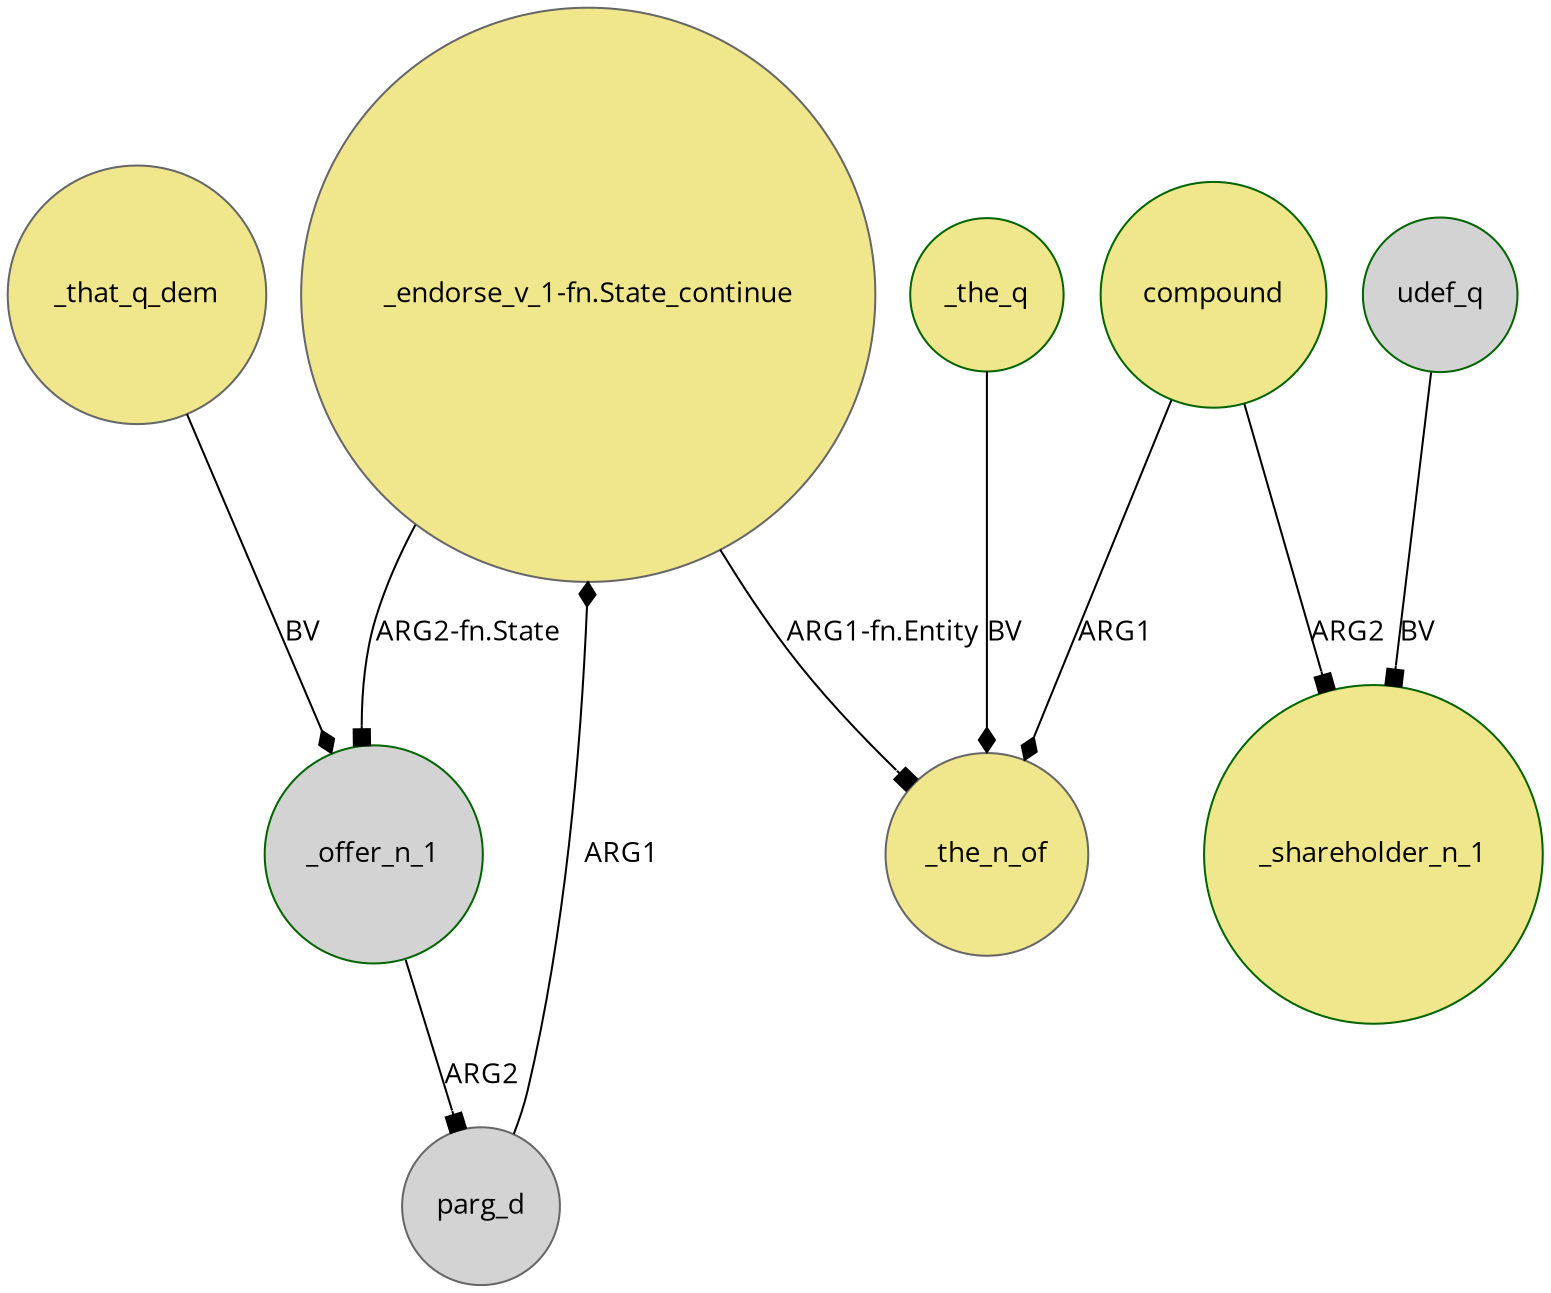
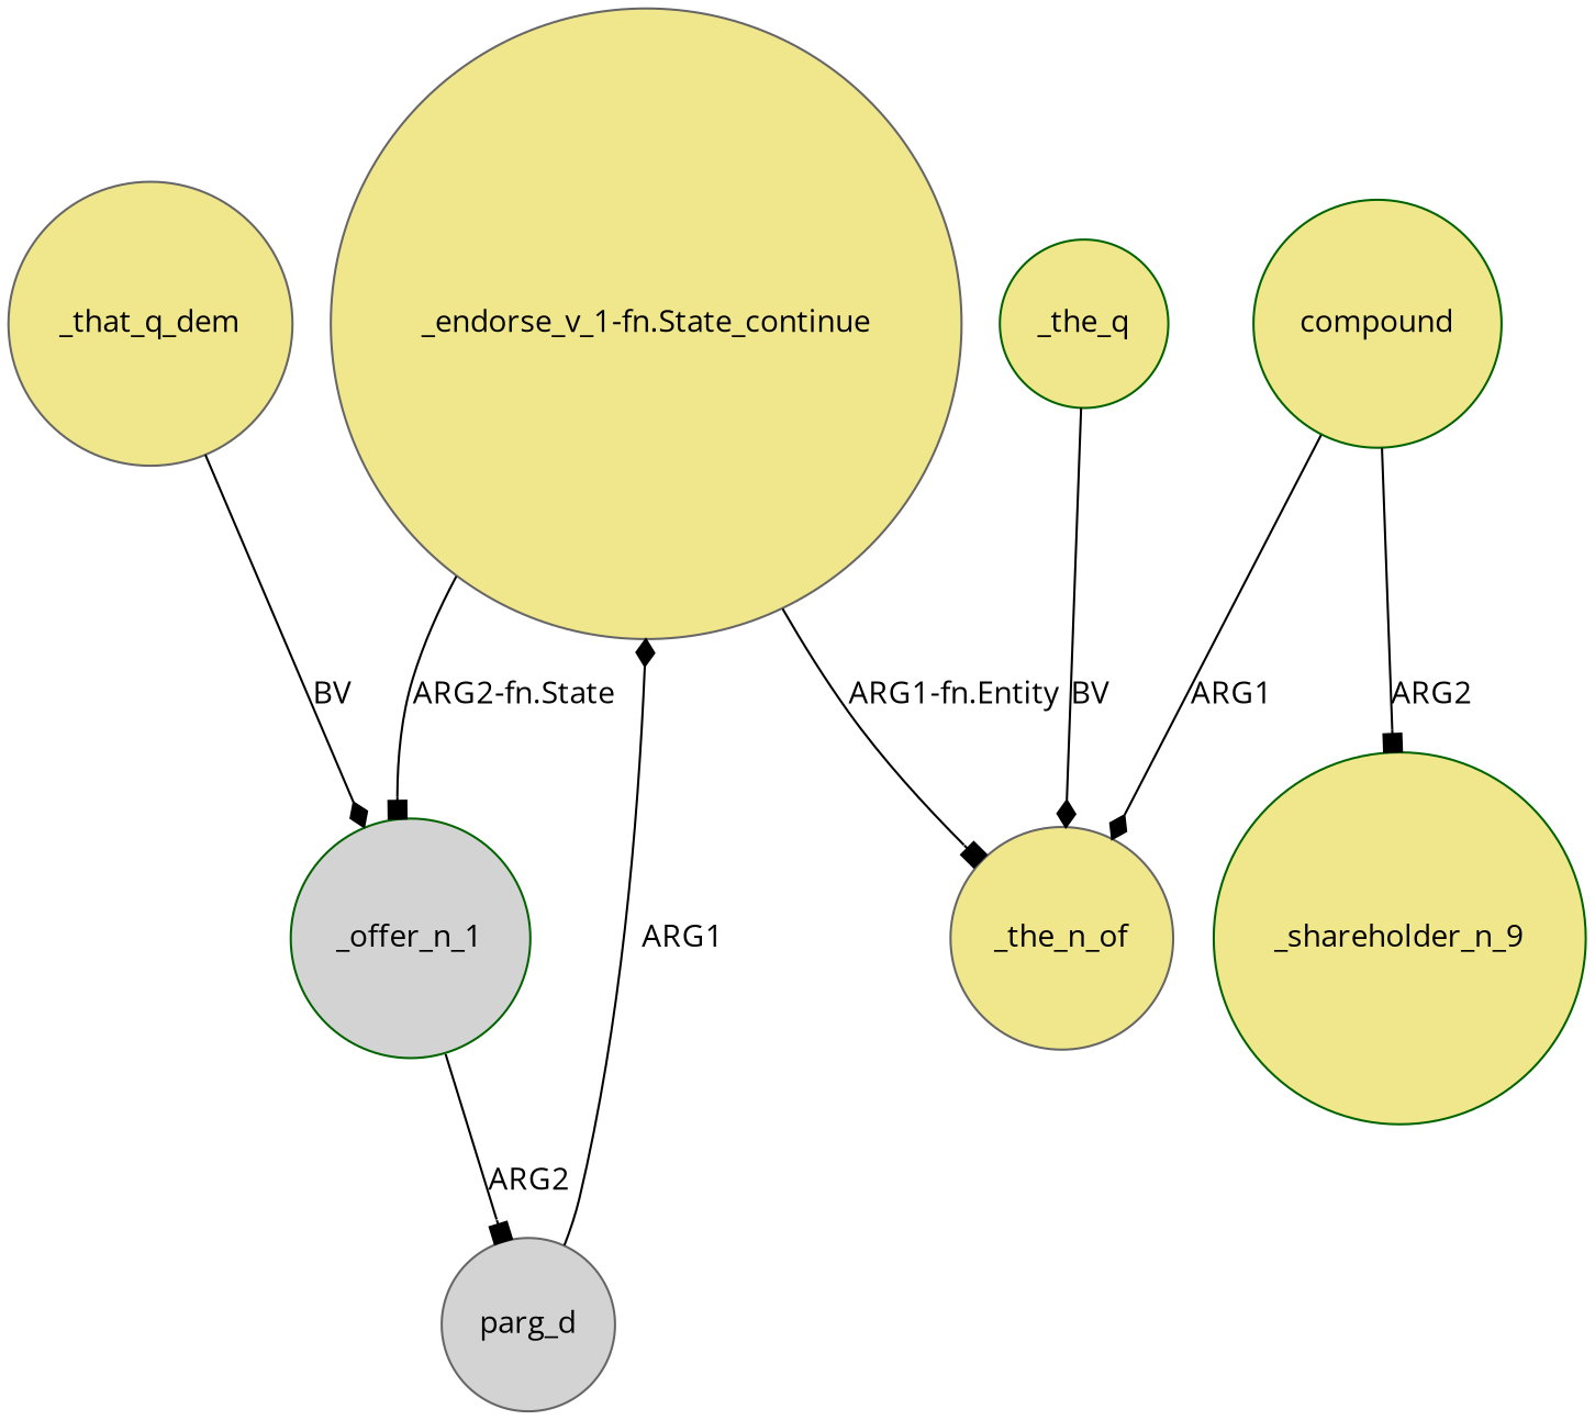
  digraph {
    fontname="Open Sans"
    node [color=darkgreen fillcolor=khaki fontname="Open Sans" shape=circle style=filled]
    edge [arrowhead=box fontname="Open Sans"]
    "_endorse_v_1-fn.State_continue" [color=gray40]
    _offer_n_1 [fillcolor=lightgrey]
    n3 [color=gray40 label=_the_n_of]
    parg_d [color=gray40 fillcolor=lightgrey]
    compound
-   _shareholder_n_1
+   _shareholder_n_1 [label=_shareholder_n_9]
    _the_q
-   udef_q [fillcolor=lightgrey]
    _that_q_dem [color=gray40]
    "_endorse_v_1-fn.State_continue" -> _offer_n_1 [label="ARG2-fn.State"]
    "_endorse_v_1-fn.State_continue" -> n3 [label="ARG1-fn.Entity"]
    _offer_n_1 -> parg_d [label=ARG2]
    parg_d -> "_endorse_v_1-fn.State_continue" [arrowhead=diamond label=ARG1]
    compound -> n3 [arrowhead=diamond label=ARG1]
    compound -> _shareholder_n_1 [label=ARG2]
    _the_q -> n3 [arrowhead=diamond label=BV]
-   udef_q -> _shareholder_n_1 [label=BV]
    _that_q_dem -> _offer_n_1 [arrowhead=diamond label=BV]
  }
